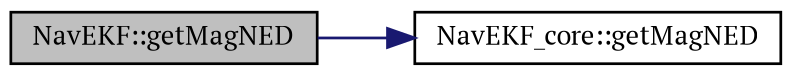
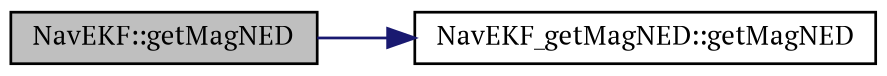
  digraph {
    rankdir=LR
    fontname="PT Serif"
    node [color=black fontname="PT Serif" fontsize=10 shape=record style=filled]
    n1 [fillcolor=grey75 fontcolor=black height=0.2 label="NavEKF::getMagNED" width=0.4]
-   n2 [fillcolor=white height=0.2 label="NavEKF_core::getMagNED" width=0.4]
+   n2 [fillcolor=white height=0.2 label="NavEKF_getMagNED::getMagNED" width=0.4]
    n1 -> n2 [color=midnightblue fontname="PT Serif" fontsize=10 labelfontname=Helvetica labelfontsize=10 style=solid]
  }
